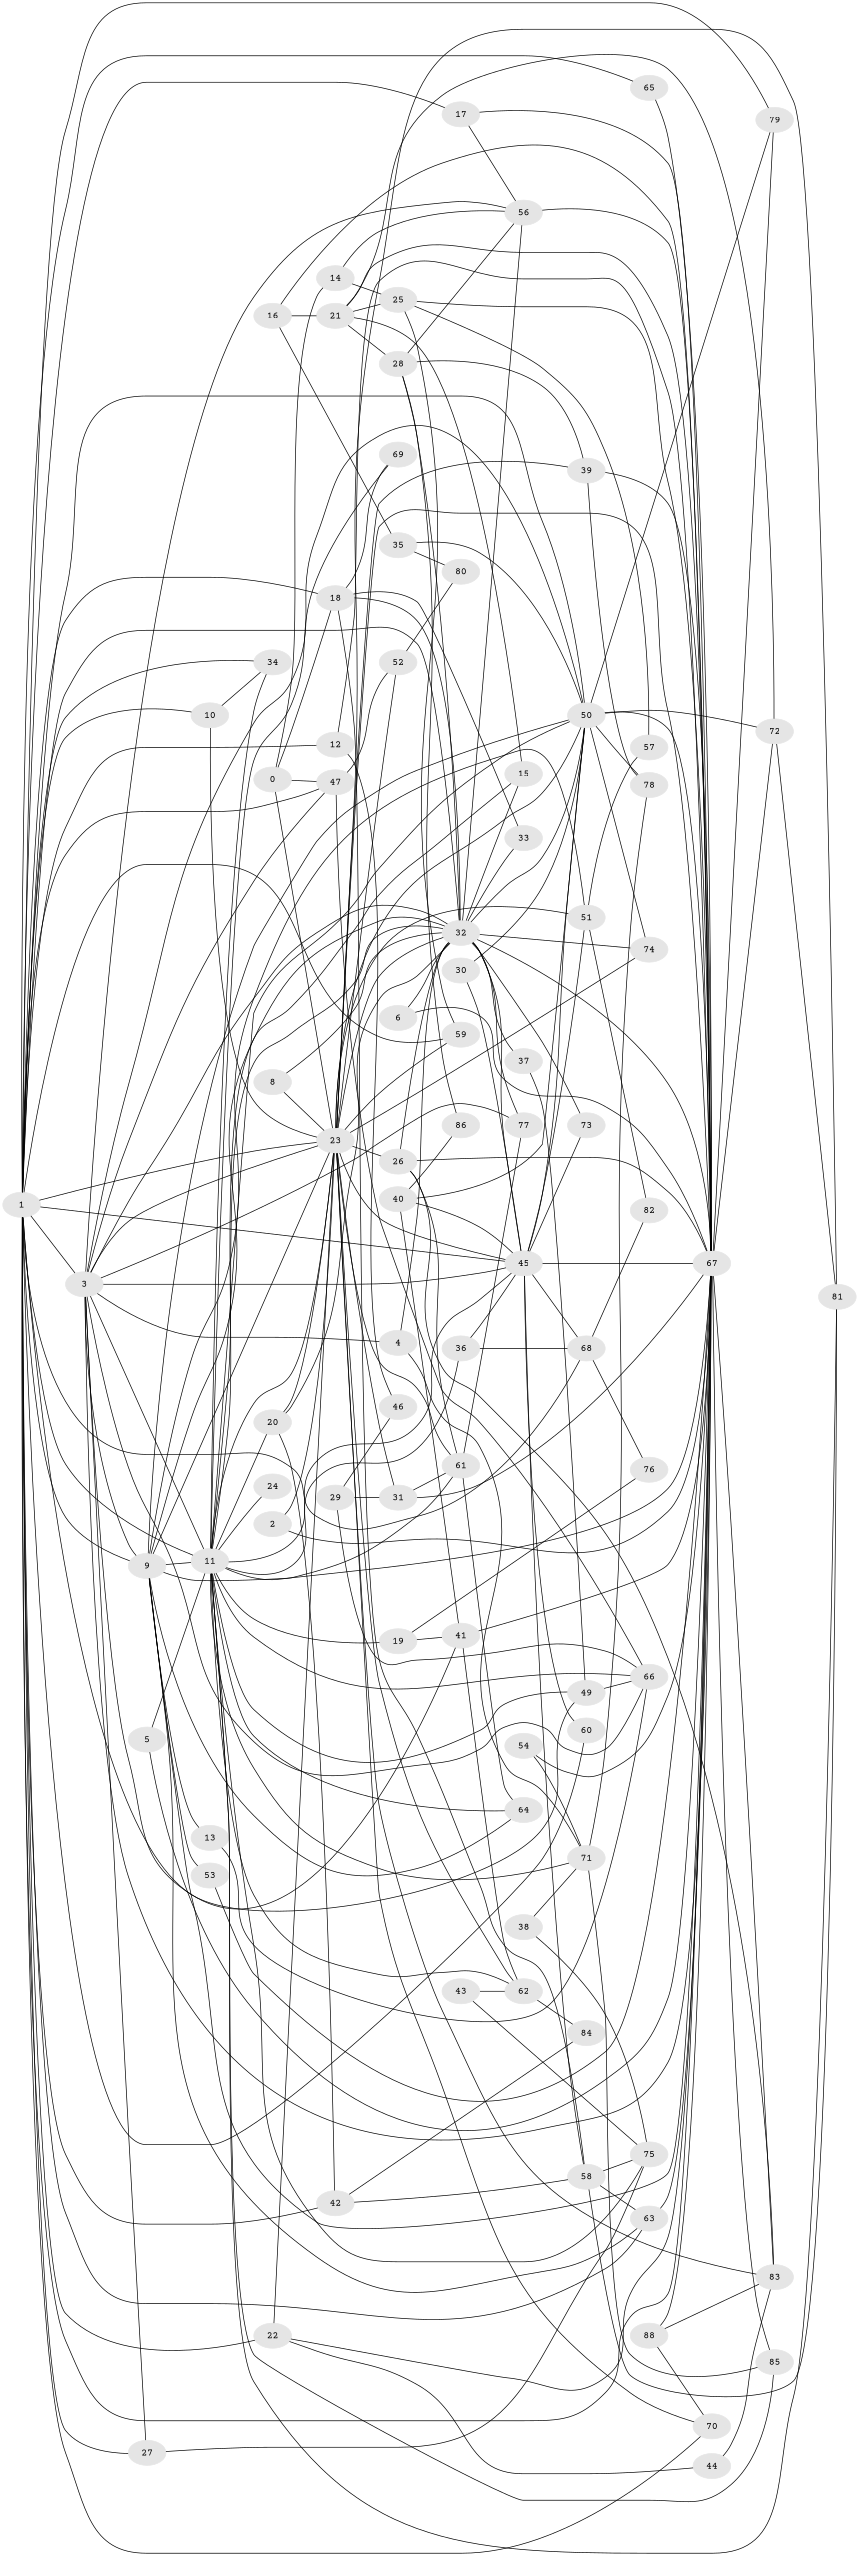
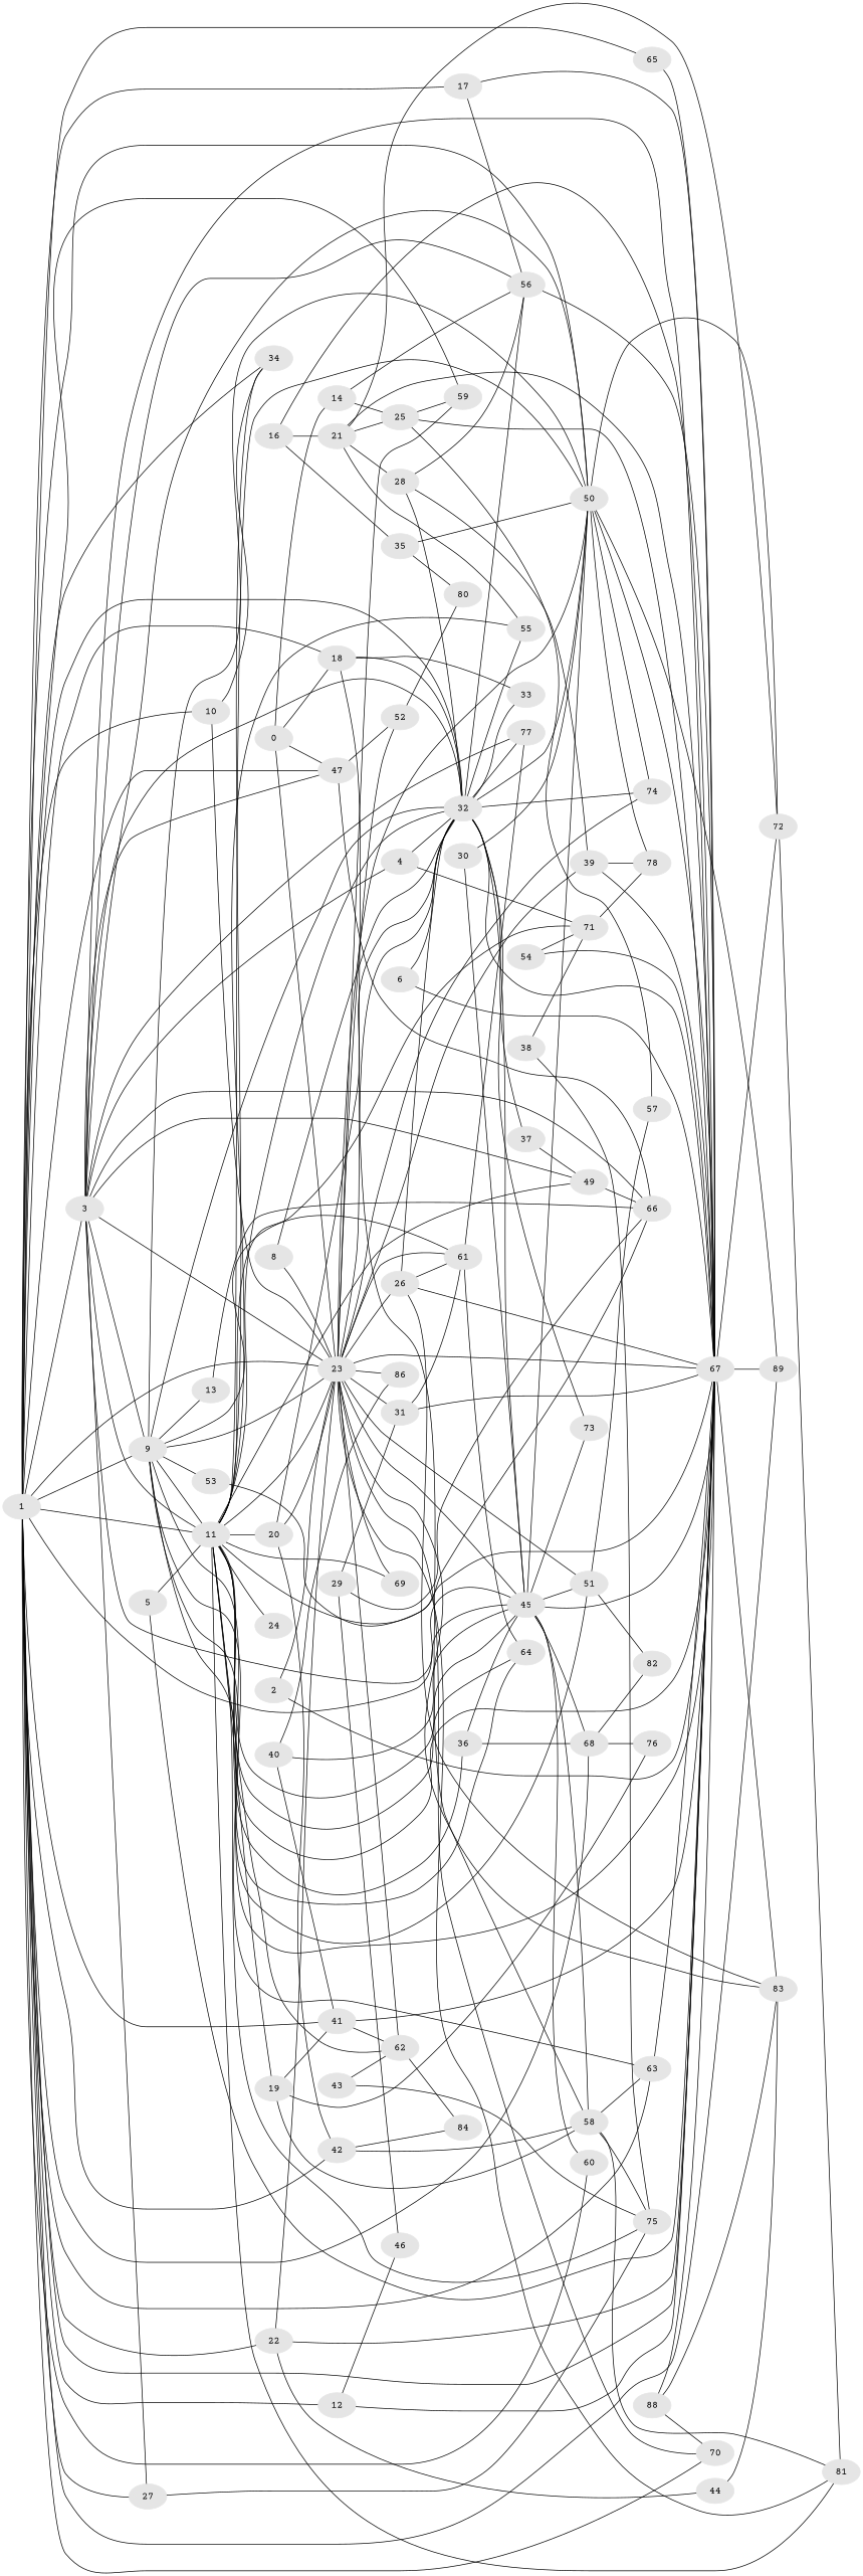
  graph {
    fontname="Courier Prime"
    rankdir=LR
    node [color=gray90 fontname="Courier Prime" style=filled]
    edge [fontname="Courier Prime" weight=1.0]
    1
    3
    9
    10
    11
    12
    17
    18
    22
    23
    27
    32
    34
    41
    42
    45
    47
    50
    59
    60
    63
    65
    67
    68
    70
-   79
+   79 [label=89]
    4
    49
    56
    66
    77
    13
    51
    53
    61
    64
    71
    19
    20
    24
    36
-   55 [label=15]
+   55
    62
    69
    75
    81
-   85
    46
    33
    58
    44
    26
    31
    39
    52
    74
    83
    37
    73
    84
    72
    78
    76
    82
    2
    5
    6
    n68 [label=0]
    14
    25
    8
    57
    16
    21
    35
    28
    80
    86
    29
    30
    38
    40
    43
    n84 [label=88]
    54
    1 -- 3 [weight=2.0]
    1 -- 9 [weight=2.0]
    1 -- 10
    1 -- 11 [weight=3.0]
    1 -- 12
    1 -- 17
    1 -- 18 [weight=2.0]
    1 -- 22
    1 -- 23 [weight=2.0]
    1 -- 27
    1 -- 32 [weight=3.0]
    1 -- 34
    1 -- 41 [weight=2.0]
    1 -- 42
    1 -- 45 [weight=3.0]
    1 -- 47 [weight=2.0]
    1 -- 50 [weight=2.0]
    1 -- 59
    1 -- 60 [weight=2.0]
    1 -- 63
    1 -- 65
    1 -- 67 [weight=2.0]
    1 -- 68
    1 -- 70
    1 -- 79
    3 -- 9 [weight=2.0]
    3 -- 11
    3 -- 23
    3 -- 27
    3 -- 32
    3 -- 45 [weight=2.0]
    3 -- 47
    3 -- 50
    3 -- 67
    3 -- 4
    3 -- 49
    3 -- 56
    3 -- 66
    3 -- 77
    9 -- 11
    9 -- 23 [weight=2.0]
    9 -- 32
    9 -- 50 [weight=2.0]
    9 -- 63
    9 -- 67
    9 -- 13
    9 -- 51
    9 -- 53
    9 -- 61
    9 -- 64
    10 -- 23
    10 -- 34
    11 -- 23
    11 -- 32
    11 -- 34
    11 -- 45
    11 -- 50
    11 -- 67
    11 -- 49
    11 -- 66
    11 -- 64
    11 -- 71
    11 -- 19
    11 -- 20
    11 -- 24
    11 -- 36
    11 -- 55
    11 -- 62
    11 -- 69
    11 -- 75
    11 -- 81
-   11 -- 85
    12 -- 67
    12 -- 46
    17 -- 67
    17 -- 56
    18 -- 32
    18 -- 33
    18 -- 58
    22 -- 23
    22 -- 67
    22 -- 44
    23 -- 32
    23 -- 45
    23 -- 50
    23 -- 59
    23 -- 67 [weight=2.0]
    23 -- 70
    23 -- 51
    23 -- 61
    23 -- 62
-   18 -- 69
+   23 -- 69
    23 -- 81
    23 -- 26
    23 -- 31
    23 -- 39
    23 -- 52
    23 -- 74
    23 -- 83
    27 -- 75
    32 -- 45
    32 -- 50
    32 -- 67
    32 -- 56
    32 -- 77
    32 -- 55 [weight=2.0]
    32 -- 33
    32 -- 74
    32 -- 37
    32 -- 73 [weight=2.0]
    41 -- 67
    41 -- 62
    42 -- 58
    42 -- 84
    45 -- 50
    45 -- 60
    45 -- 67
    45 -- 68
    45 -- 51
    45 -- 58
    45 -- 73
    47 -- 66
    47 -- 52
    50 -- 67
    50 -- 79
    50 -- 74
    50 -- 72
    50 -- 78
    63 -- 67
    65 -- 67 [weight=2.0]
    67 -- 79
-   67 -- 85
    67 -- 83
    67 -- 72
    68 -- 76
    68 -- 82
    4 -- 32
    4 -- 71
    49 -- 66
    56 -- 67
    13 -- 66
    51 -- 82
    51 -- 57
    53 -- 67
    61 -- 77
    61 -- 64
-   71 -- 85
    71 -- 78
    19 -- 41
+   19 -- 58
    19 -- 76
    20 -- 23
    20 -- 32
    20 -- 42
    36 -- 45
    36 -- 68
    62 -- 84
    58 -- 63
    58 -- 75
    58 -- 81
    44 -- 83
    26 -- 32
    26 -- 67
    26 -- 61
    26 -- 83
    31 -- 67
    31 -- 61
    39 -- 67
    39 -- 78
    52 -- 80
    37 -- 49
    72 -- 81
    2 -- 23
    2 -- 67
    5 -- 11
    5 -- 67
    6 -- 32
    6 -- 67
    n68 -- 18
    n68 -- 23
    n68 -- 47
    n68 -- 14
    14 -- 56
    14 -- 25
    25 -- 59
    25 -- 67
    25 -- 57
    8 -- 23
    8 -- 32
    16 -- 67
    16 -- 21
    16 -- 35
    21 -- 67
    21 -- 55
    21 -- 72
    21 -- 25
    21 -- 28
    35 -- 50
    35 -- 80
    28 -- 32
    28 -- 56
    28 -- 39
-   28 -- 86
+   23 -- 86
    29 -- 66
    29 -- 46
    29 -- 31
    30 -- 45
    30 -- 50
    38 -- 71
    38 -- 75
    40 -- 41
    40 -- 45
-   40 -- 50
    40 -- 86
    43 -- 62
    43 -- 75
    n84 -- 67 [weight=2.0]
    n84 -- 70
    n84 -- 83
    54 -- 67
    54 -- 71
  }
